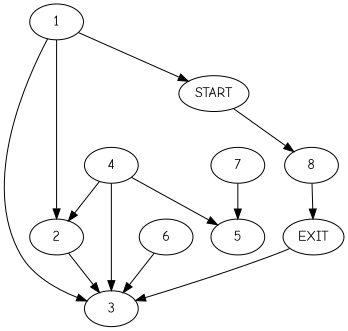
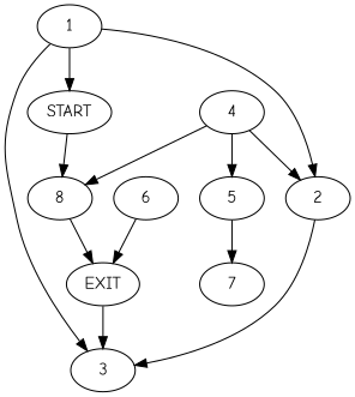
  digraph {
    fontname="Comic Neue"
    node [fontname="Comic Neue"]
    edge [fontname="Comic Neue"]
    n1 [label=START]
    8
    1
    2
    3
    n6 [label=EXIT]
    4
    5
    7
    6
    n1 -> 8
    8 -> n6
    1 -> n1
    1 -> 2
    1 -> 3
    2 -> 3
    n6 -> 3
    4 -> 2
-   4 -> 3
+   4 -> 8
    4 -> 5
-   7 -> 5
-   6 -> 3
+   5 -> 7
+   6 -> n6
  }
